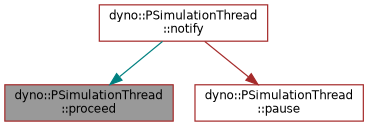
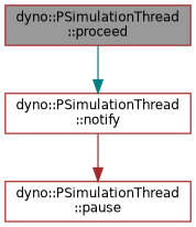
  digraph {
    rankdir=TB
    node [color=brown fillcolor=white fontname=Helvetica fontsize=10 shape=box style=filled]
    edge [fontname=Helvetica fontsize=10 labelfontname=Helvetica labelfontsize=10 style=solid]
    n1 [fillcolor=grey60 fontcolor=black height=0.2 label="dyno::PSimulationThread\l::proceed" width=0.4]
    n2 [height=0.2 label="dyno::PSimulationThread\l::notify" width=0.4]
    n3 [height=0.2 label="dyno::PSimulationThread\l::pause" width=0.4]
-   n2 -> n1 [color=teal]
+   n1 -> n2 [color=teal]
    n2 -> n3 [color=brown]
  }
